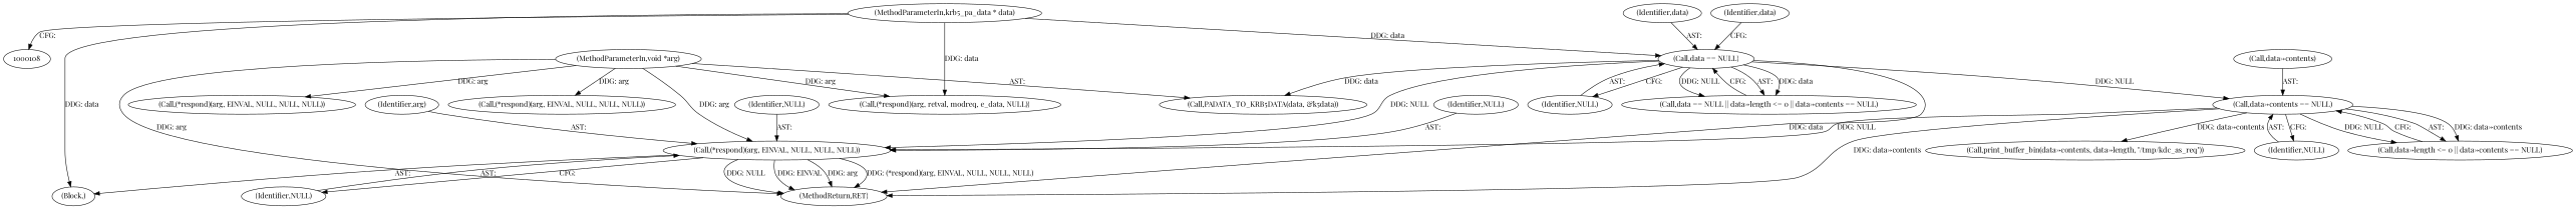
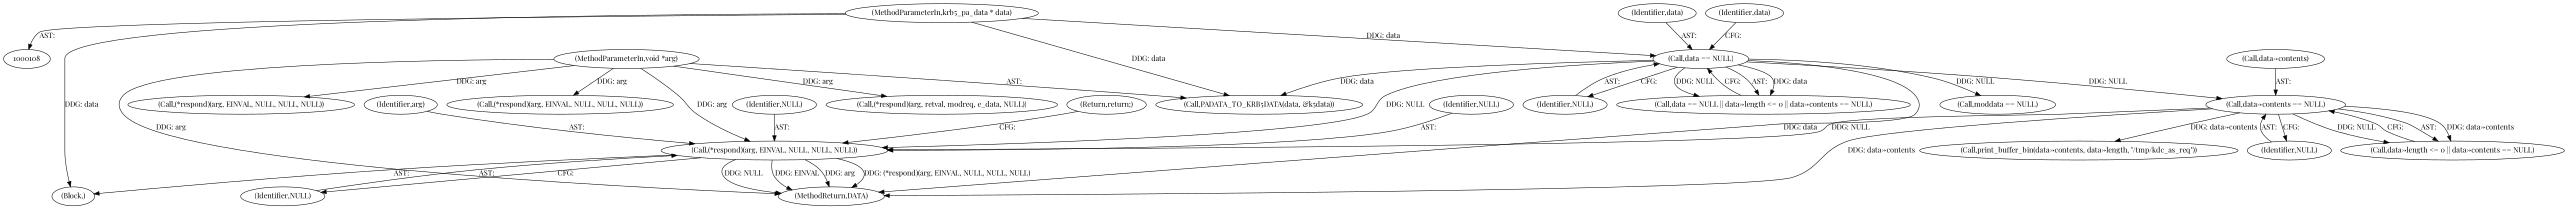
  digraph {
    fontname="Playfair Display"
    node [fontname="Playfair Display"]
    edge [fontname="Playfair Display"]
    n1 [label="(Call,(*respond)(arg, EINVAL, NULL, NULL, NULL))"]
    n2 [label="(Identifier,NULL)"]
-   n3 [label="(MethodReturn,RET)"]
+   n3 [label="(MethodReturn,DATA)"]
    n4 [label="(Block,)"]
    n5 [label="(MethodParameterIn,void *arg)"]
    n6 [label="(Call,(*respond)(arg, EINVAL, NULL, NULL, NULL))"]
    n7 [label="(Call,(*respond)(arg, retval, modreq, e_data, NULL))"]
    n8 [label="(Call,(*respond)(arg, EINVAL, NULL, NULL, NULL))"]
    n9 [label="(Call,PADATA_TO_KRB5DATA(data, &k5data))"]
    n10 [label="(Call,data == NULL)"]
    n11 [label="(Call,data->contents == NULL)"]
    n12 [label="(Call,data == NULL || data->length <= 0 || data->contents == NULL)"]
+   n13 [label="(Call,moddata == NULL)"]
    n14 [label="(Identifier,NULL)"]
    n15 [label="(Call,print_buffer_bin(data->contents, data->length, \"/tmp/kdc_as_req\"))"]
    n16 [label="(Call,data->length <= 0 || data->contents == NULL)"]
    n17 [label="(Identifier,NULL)"]
    n18 [label="(MethodParameterIn,krb5_pa_data * data)"]
    1000108
    n20 [label="(Identifier,data)"]
    n21 [label="(Identifier,data)"]
    n22 [label="(Identifier,NULL)"]
    n23 [label="(Call,data->contents)"]
+   n24 [label="(Return,return;)"]
    n25 [label="(Identifier,NULL)"]
    n26 [label="(Identifier,arg)"]
    n1 -> n2 [label="CFG: "]
    n1 -> n3 [label="DDG: (*respond)(arg, EINVAL, NULL, NULL, NULL)"]
    n1 -> n3 [label="DDG: NULL"]
    n1 -> n3 [label="DDG: EINVAL"]
    n1 -> n3 [label="DDG: arg"]
    n1 -> n4 [label="AST: "]
    n2 -> n1 [label="AST: "]
    n5 -> n1 [label="DDG: arg"]
    n5 -> n3 [label="DDG: arg"]
    n5 -> n6 [label="DDG: arg"]
    n5 -> n7 [label="DDG: arg"]
    n5 -> n8 [label="DDG: arg"]
    n5 -> n9 [label="AST: "]
    n10 -> n1 [label="DDG: NULL"]
    n10 -> n3 [label="DDG: data"]
    n10 -> n9 [label="DDG: data"]
    n10 -> n11 [label="DDG: NULL"]
    n10 -> n12 [label="AST: "]
    n10 -> n12 [label="DDG: data"]
    n10 -> n12 [label="DDG: NULL"]
+   n10 -> n13 [label="DDG: NULL"]
    n10 -> n14 [label="CFG: "]
    n11 -> n1 [label="DDG: NULL"]
    n11 -> n3 [label="DDG: data->contents"]
    n11 -> n15 [label="DDG: data->contents"]
    n11 -> n16 [label="AST: "]
    n11 -> n16 [label="DDG: data->contents"]
    n11 -> n16 [label="DDG: NULL"]
    n11 -> n17 [label="CFG: "]
    n12 -> n10 [label="CFG: "]
    n14 -> n10 [label="AST: "]
    n16 -> n11 [label="CFG: "]
    n17 -> n11 [label="AST: "]
    n18 -> n4 [label="DDG: data"]
-   n18 -> n7 [label="DDG: data"]
+   n18 -> n9 [label="DDG: data"]
    n18 -> n10 [label="DDG: data"]
-   n18 -> 1000108 [label="CFG: "]
+   n18 -> 1000108 [label="AST: "]
    n20 -> n10 [label="AST: "]
    n21 -> n10 [label="CFG: "]
    n22 -> n1 [label="AST: "]
    n23 -> n11 [label="AST: "]
+   n24 -> n1 [label="CFG: "]
    n25 -> n1 [label="AST: "]
    n26 -> n1 [label="AST: "]
  }
